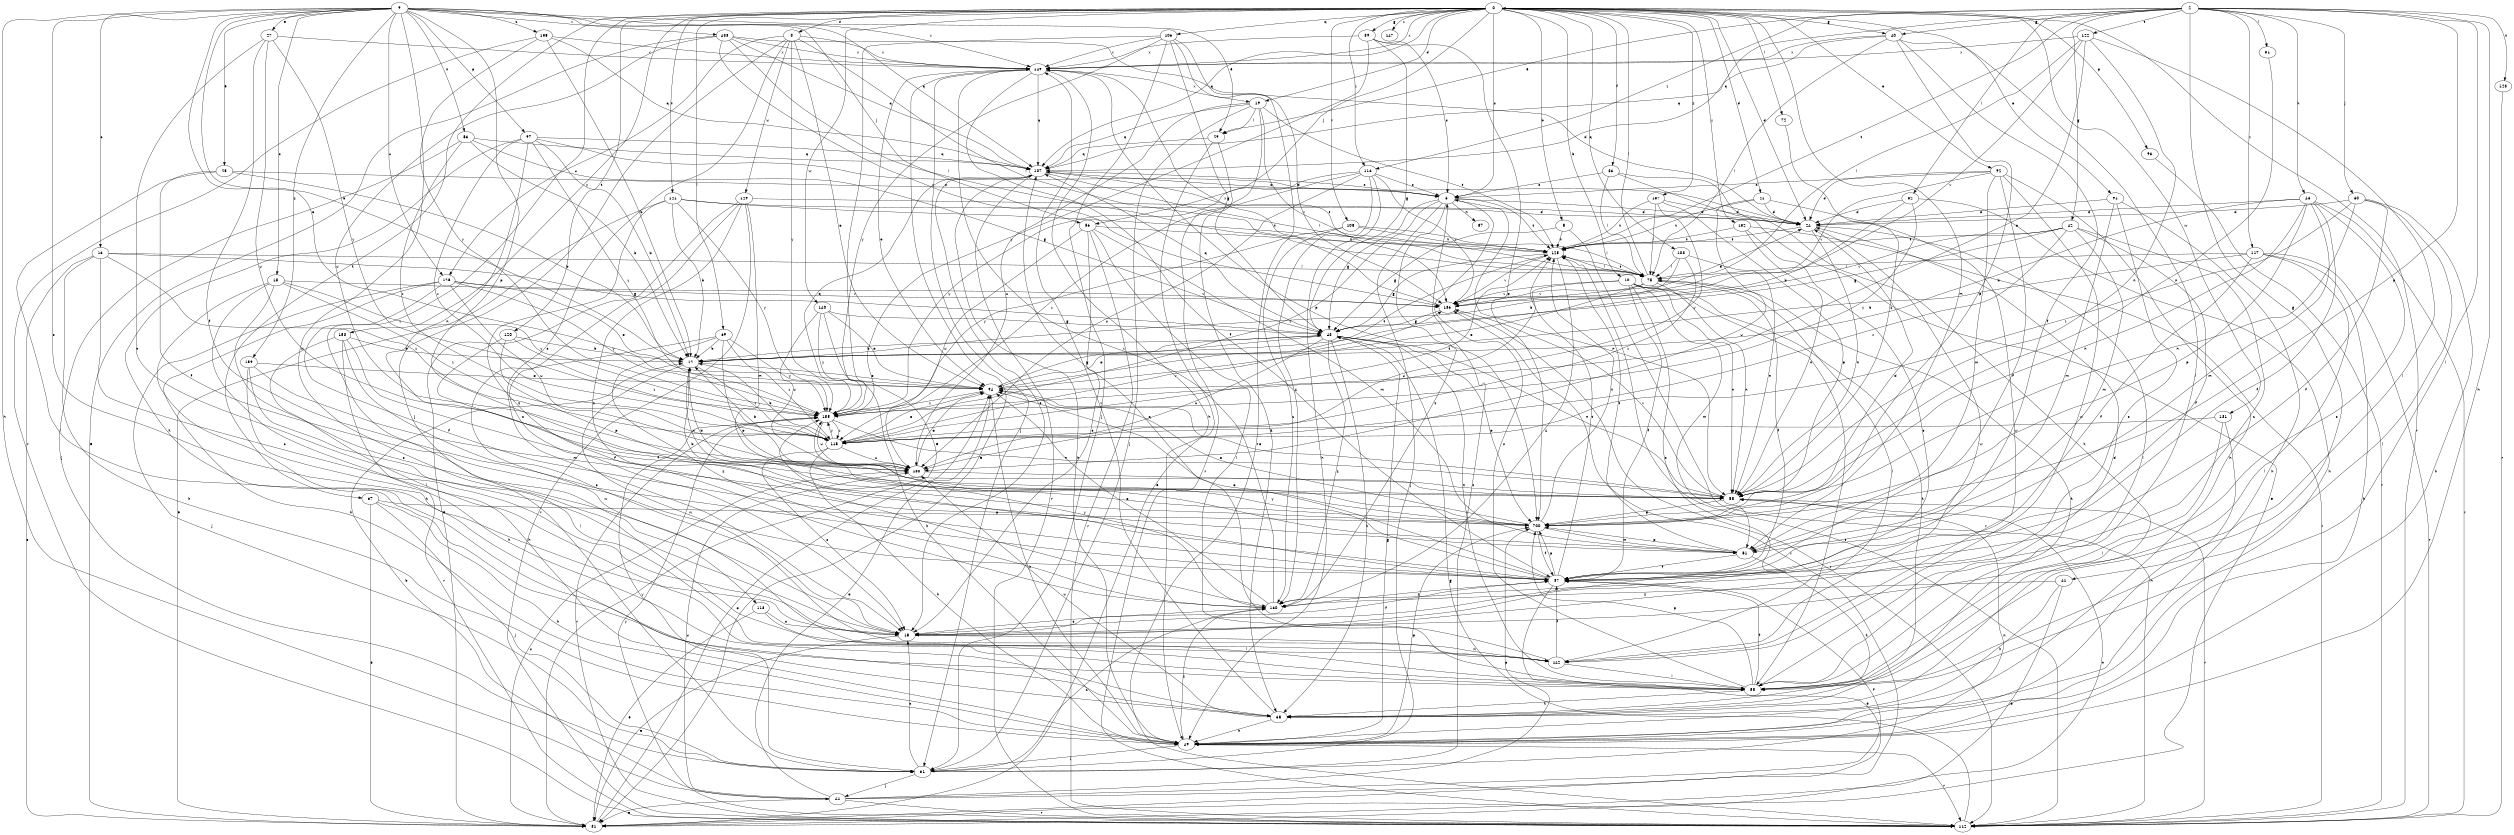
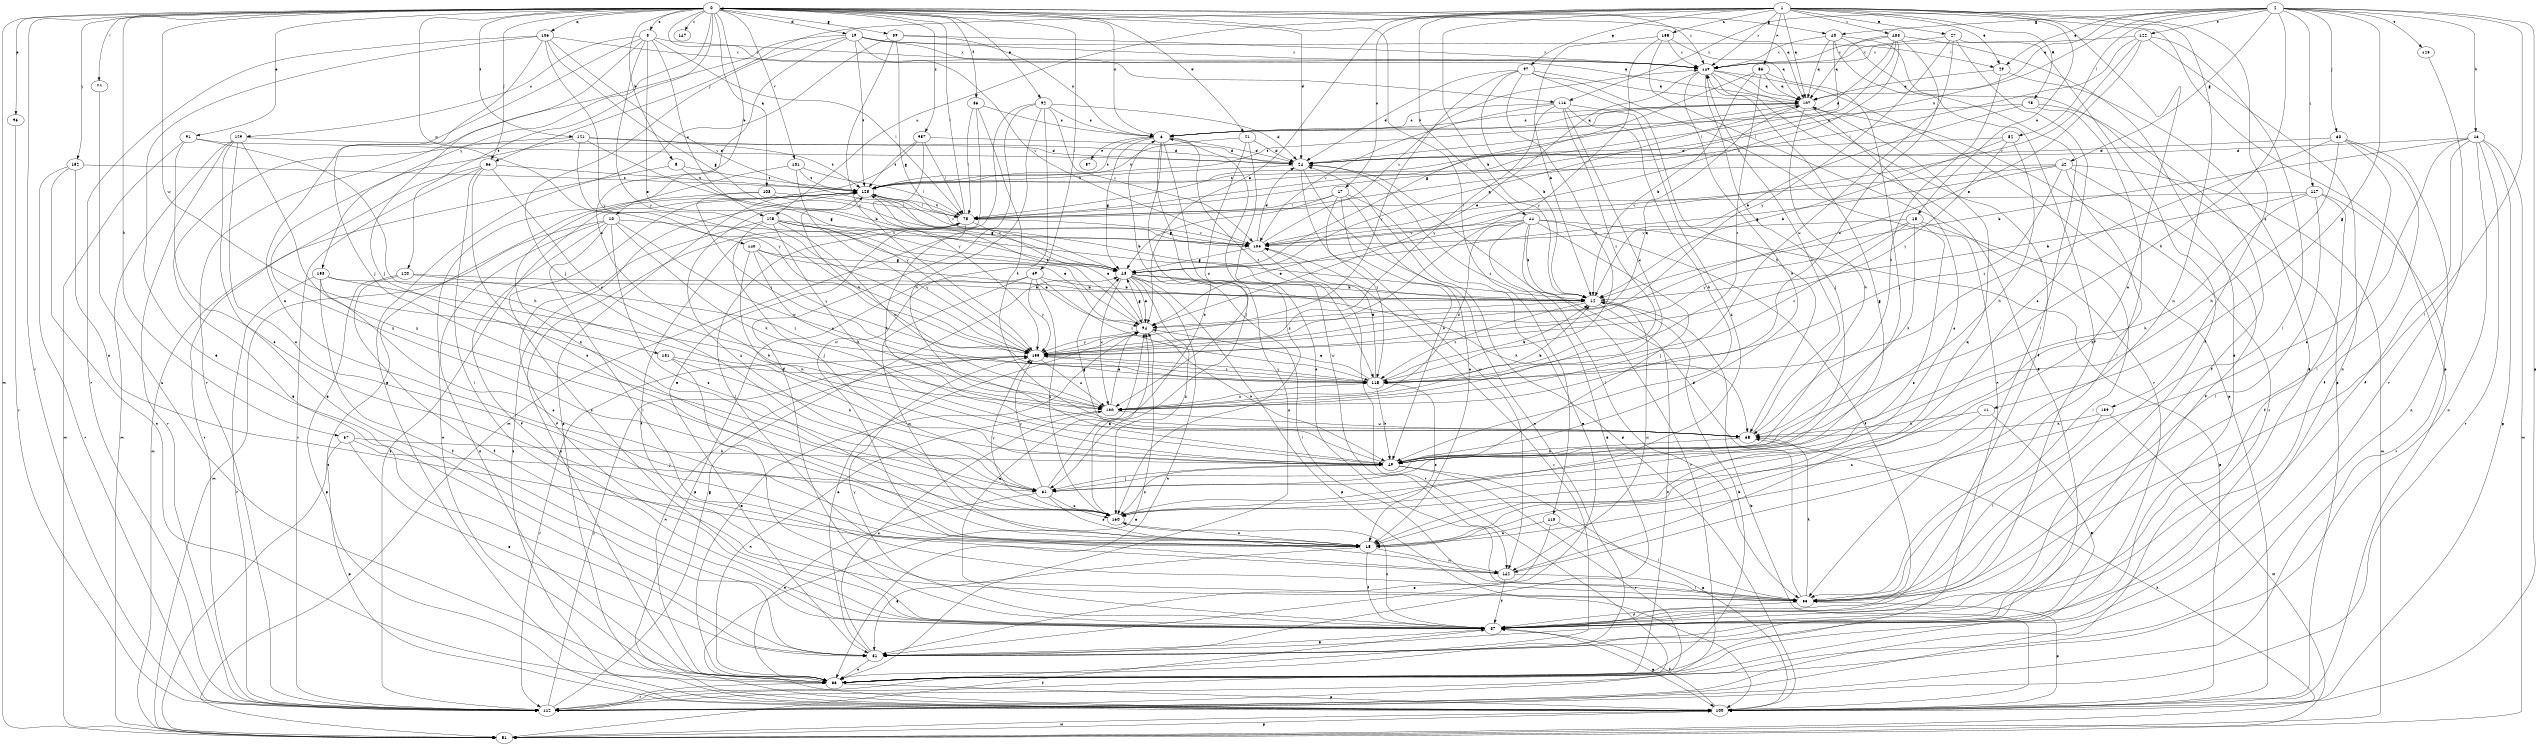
  strict digraph {
    fontname=Lato
    node [fontname=Lato]
    edge [fontname=Lato]
    0
    3
    6
    8
    10
    19
    21
    24
    36
    39
    40
    56
    67
    69
    72
    81
    91
    92
    96
    103
    106
    107
-   108
+   108 [label=101]
    112
    113
    116
    120
    121
    n29 [label=131]
    140
    147
    149
    152
    153
-   157
+   157 [label=957]
    75
    18
    94
    128
    61
    129
    155
    125
    43
    87
    88
    118
    160
    55
    37
    68
    130
    136
    29
    142
    31
-   100 [label=700]
+   100
    49
    12
-   1 [label=9]
+   1
    15
-   17 [label=16]
+   17
    25
    27
    44
    86
    97
    n68 [label=433]
    158
    159
    2
    41
    42
    46
-   51
    52
    60
    117
    122
    123
    0 -> 3 [label=a]
    0 -> 6 [label=a]
    0 -> 8 [label=b]
    0 -> 10 [label=b]
    0 -> 19 [label=d]
    0 -> 21 [label=d]
    0 -> 24 [label=d]
    0 -> 36 [label=f]
    0 -> 39 [label=g]
    0 -> 40 [label=g]
    0 -> 56 [label=j]
    0 -> 67 [label=k]
    0 -> 69 [label=l]
    0 -> 72 [label=l]
    0 -> 81 [label=m]
    0 -> 91 [label=o]
    0 -> 92 [label=o]
    0 -> 96 [label=p]
    0 -> 103 [label=q]
    0 -> 106 [label=q]
    0 -> 107 [label=q]
    0 -> 108 [label=r]
    0 -> 112 [label=r]
    0 -> 113 [label=s]
    0 -> 116 [label=s]
    0 -> 120 [label=t]
    0 -> 121 [label=t]
    0 -> n29 [label=w]
    0 -> 140 [label=w]
    0 -> 147 [label=x]
    0 -> 149 [label=x]
    0 -> 152 [label=y]
    0 -> 153 [label=y]
    0 -> 157 [label=z]
    3 -> 149 [label=x]
    3 -> 75 [label=l]
    3 -> 18 [label=c]
    3 -> 94 [label=o]
    3 -> 128 [label=u]
    3 -> 61 [label=j]
    3 -> 129 [label=u]
    3 -> 155 [label=y]
    6 -> 24 [label=d]
    6 -> 107 [label=q]
    6 -> 61 [label=j]
    6 -> 125 [label=t]
    6 -> 43 [label=g]
    6 -> 87 [label=n]
    6 -> 88 [label=n]
    6 -> 118 [label=s]
    6 -> 160 [label=z]
    8 -> 112 [label=r]
    8 -> 125 [label=t]
    8 -> 43 [label=g]
    10 -> 81 [label=m]
    10 -> 18 [label=c]
    10 -> 88 [label=n]
    10 -> 55 [label=i]
    10 -> 37 [label=f]
    10 -> 68 [label=k]
    10 -> 130 [label=u]
    10 -> 136 [label=v]
    19 -> 107 [label=q]
    19 -> 112 [label=r]
-   149 -> 19 [label=x]
+   19 -> 149 [label=x]
    19 -> 61 [label=j]
    19 -> 125 [label=t]
    19 -> 130 [label=u]
    19 -> 136 [label=v]
    19 -> 29 [label=i]
    21 -> 24 [label=d]
    21 -> 125 [label=t]
    21 -> 130 [label=u]
    21 -> 142 [label=w]
    24 -> 125 [label=t]
    24 -> 88 [label=n]
    24 -> 55 [label=i]
    24 -> 142 [label=w]
    36 -> 6 [label=a]
    36 -> 75 [label=l]
    36 -> 68 [label=k]
    36 -> 31 [label=e]
    39 -> 6 [label=a]
    39 -> 149 [label=x]
    39 -> 155 [label=y]
    39 -> 43 [label=g]
    39 -> 100 [label=p]
    40 -> 107 [label=q]
    40 -> 149 [label=x]
    40 -> 75 [label=l]
    40 -> 55 [label=i]
    40 -> 37 [label=f]
    40 -> 100 [label=p]
    56 -> 81 [label=m]
    56 -> 112 [label=r]
    56 -> 18 [label=c]
    56 -> 125 [label=t]
    56 -> 55 [label=i]
    56 -> 130 [label=u]
    67 -> 61 [label=j]
    67 -> 31 [label=e]
    67 -> 100 [label=p]
    67 -> 49 [label=h]
    69 -> 155 [label=y]
    69 -> 118 [label=s]
    69 -> 160 [label=z]
    69 -> 142 [label=w]
    69 -> 100 [label=p]
    69 -> 12 [label=b]
    72 -> 88 [label=z]
    81 -> 125 [label=t]
    81 -> 37 [label=f]
    81 -> 68 [label=k]
    81 -> 100 [label=p]
    91 -> 24 [label=d]
    91 -> 81 [label=m]
    91 -> 18 [label=c]
    91 -> 49 [label=h]
    92 -> 6 [label=a]
    92 -> 24 [label=d]
    92 -> 81 [label=m]
    92 -> 37 [label=f]
    92 -> 136 [label=v]
    92 -> 142 [label=w]
    92 -> 49 [label=h]
    96 -> 112 [label=r]
    103 -> 75 [label=l]
    103 -> 88 [label=n]
    103 -> 118 [label=s]
    103 -> 12 [label=b]
    106 -> 112 [label=r]
    106 -> 149 [label=x]
    106 -> 61 [label=j]
    106 -> 155 [label=y]
    106 -> 43 [label=g]
    106 -> 136 [label=v]
    106 -> 31 [label=e]
    107 -> 6 [label=a]
    107 -> 112 [label=r]
    107 -> 75 [label=l]
    107 -> 18 [label=c]
    107 -> 125 [label=t]
    107 -> 49 [label=h]
    108 -> 75 [label=l]
    108 -> 155 [label=y]
    108 -> 125 [label=t]
    108 -> 160 [label=z]
    112 -> 155 [label=y]
    112 -> 125 [label=t]
    112 -> 43 [label=g]
    113 -> 18 [label=c]
    113 -> 55 [label=i]
    113 -> 31 [label=e]
    116 -> 6 [label=a]
    116 -> 155 [label=y]
    116 -> 118 [label=s]
    116 -> 160 [label=z]
    116 -> 130 [label=u]
    116 -> 136 [label=v]
    116 -> 49 [label=h]
    120 -> 118 [label=s]
    120 -> 37 [label=f]
    120 -> 100 [label=p]
    120 -> 12 [label=b]
    121 -> 24 [label=d]
    121 -> 155 [label=y]
    121 -> 125 [label=t]
    121 -> 160 [label=z]
    121 -> 31 [label=e]
    121 -> 12 [label=b]
    n29 -> 118 [label=s]
    n29 -> 55 [label=i]
    n29 -> 49 [label=h]
    140 -> 94 [label=o]
    140 -> 155 [label=y]
    140 -> 43 [label=g]
    140 -> 130 [label=u]
    140 -> 49 [label=h]
    149 -> 107 [label=q]
    149 -> 94 [label=o]
    149 -> 61 [label=j]
    149 -> 37 [label=f]
    149 -> 31 [label=e]
    149 -> 100 [label=p]
    149 -> 49 [label=h]
    152 -> 112 [label=r]
    152 -> 18 [label=c]
    152 -> 125 [label=t]
    152 -> 88 [label=n]
    153 -> 112 [label=r]
    153 -> 18 [label=c]
    153 -> 37 [label=f]
    153 -> 49 [label=h]
    153 -> 12 [label=b]
    157 -> 24 [label=d]
    157 -> 75 [label=l]
    157 -> 155 [label=y]
    157 -> 125 [label=t]
    157 -> 100 [label=p]
    75 -> 0 [label=l]
    75 -> 94 [label=o]
    75 -> 125 [label=t]
    75 -> 88 [label=n]
    75 -> 37 [label=f]
    75 -> 68 [label=k]
    75 -> 136 [label=v]
    18 -> 37 [label=f]
    18 -> 142 [label=w]
    18 -> 31 [label=e]
    94 -> 155 [label=y]
    94 -> 125 [label=t]
    94 -> 43 [label=g]
    94 -> 49 [label=h]
    128 -> 94 [label=o]
    128 -> 61 [label=j]
    128 -> 155 [label=y]
    128 -> 37 [label=f]
    128 -> 130 [label=u]
    128 -> 136 [label=v]
    128 -> 49 [label=h]
    61 -> 6 [label=a]
    61 -> 18 [label=c]
    61 -> 155 [label=y]
    61 -> 88 [label=n]
    61 -> 160 [label=z]
    129 -> 24 [label=d]
    129 -> 81 [label=m]
    129 -> 112 [label=r]
    129 -> 18 [label=c]
    129 -> 160 [label=z]
    129 -> 31 [label=e]
    155 -> 107 [label=q]
    155 -> 112 [label=r]
    155 -> 88 [label=n]
    155 -> 118 [label=s]
    155 -> 130 [label=u]
    125 -> 75 [label=l]
    125 -> 43 [label=g]
    125 -> 160 [label=z]
    125 -> 136 [label=v]
    43 -> 107 [label=q]
    43 -> 94 [label=o]
    43 -> 88 [label=n]
    43 -> 160 [label=z]
    43 -> 55 [label=i]
    43 -> 68 [label=k]
    43 -> 130 [label=u]
    43 -> 100 [label=p]
    43 -> 12 [label=b]
    88 -> 112 [label=r]
    88 -> 94 [label=o]
    88 -> 136 [label=v]
    88 -> 100 [label=p]
    88 -> 12 [label=b]
    118 -> 18 [label=c]
    118 -> 94 [label=o]
    118 -> 155 [label=y]
    118 -> 125 [label=t]
    118 -> 130 [label=u]
    118 -> 136 [label=v]
    118 -> 49 [label=h]
    118 -> 12 [label=b]
-   160 -> 149 [label=x]
+   160 -> 149 [label=g]
    160 -> 18 [label=c]
    160 -> 94 [label=o]
    160 -> 155 [label=y]
    55 -> 6 [label=a]
    55 -> 24 [label=d]
    55 -> 37 [label=f]
    55 -> 68 [label=k]
    55 -> 100 [label=p]
    37 -> 94 [label=o]
    37 -> 155 [label=y]
    37 -> 125 [label=t]
    37 -> 160 [label=z]
    37 -> 31 [label=e]
    37 -> 100 [label=p]
    68 -> 149 [label=x]
-   68 -> 130 [label=u]
+   130 -> 68 [label=u]
    68 -> 49 [label=h]
    130 -> 94 [label=o]
    130 -> 88 [label=n]
    130 -> 12 [label=b]
    136 -> 24 [label=d]
    136 -> 112 [label=r]
    136 -> 149 [label=x]
    136 -> 43 [label=g]
    29 -> 107 [label=q]
    29 -> 68 [label=k]
    29 -> 31 [label=e]
    142 -> 107 [label=q]
    142 -> 75 [label=l]
    142 -> 55 [label=i]
    142 -> 37 [label=f]
    31 -> 94 [label=o]
    31 -> 88 [label=n]
    31 -> 130 [label=u]
    100 -> 24 [label=d]
    100 -> 81 [label=m]
    100 -> 94 [label=o]
    100 -> 125 [label=t]
    100 -> 37 [label=f]
    100 -> 12 [label=b]
    49 -> 112 [label=r]
    49 -> 61 [label=j]
    49 -> 43 [label=g]
    49 -> 160 [label=z]
    49 -> 100 [label=p]
    12 -> 94 [label=o]
    12 -> 88 [label=n]
    12 -> 118 [label=s]
    12 -> 142 [label=w]
    1 -> 56 [label=j]
    1 -> 107 [label=q]
    1 -> 149 [label=x]
    1 -> 18 [label=c]
    1 -> 94 [label=o]
    1 -> 128 [label=u]
    1 -> 29 [label=e]
    1 -> 142 [label=w]
    1 -> 100 [label=p]
    1 -> 12 [label=b]
    1 -> 15 [label=c]
    1 -> 17 [label=c]
    1 -> 25 [label=e]
    1 -> 27 [label=e]
    1 -> 44 [label=h]
    1 -> 86 [label=n]
    1 -> 97 [label=p]
    1 -> n68 [label=v]
    1 -> 158 [label=z]
    1 -> 159 [label=z]
    15 -> 18 [label=c]
    15 -> 155 [label=y]
    15 -> 118 [label=s]
    15 -> 55 [label=i]
    15 -> 68 [label=k]
    15 -> 136 [label=v]
    17 -> 75 [label=l]
    17 -> 18 [label=c]
    17 -> 43 [label=g]
    17 -> 118 [label=s]
    17 -> 31 [label=e]
    17 -> 49 [label=h]
    25 -> 6 [label=a]
    25 -> 55 [label=i]
    25 -> 37 [label=f]
    25 -> 12 [label=b]
    27 -> 149 [label=x]
    27 -> 18 [label=c]
    27 -> 155 [label=y]
    27 -> 37 [label=f]
    27 -> 130 [label=u]
    44 -> 112 [label=r]
    44 -> 94 [label=o]
-   61 -> 44 [label=j]
+   44 -> 61 [label=j]
    44 -> 37 [label=f]
    44 -> 130 [label=u]
    44 -> 136 [label=v]
    44 -> 31 [label=e]
    44 -> 100 [label=p]
    44 -> 12 [label=b]
    86 -> 107 [label=q]
    86 -> 61 [label=j]
    86 -> 43 [label=g]
    86 -> 118 [label=s]
    86 -> 12 [label=b]
    97 -> 24 [label=d]
    97 -> 107 [label=q]
    97 -> 155 [label=y]
    97 -> 88 [label=n]
    97 -> 118 [label=s]
    97 -> 68 [label=k]
    97 -> 12 [label=b]
    n68 -> 24 [label=d]
    n68 -> 107 [label=q]
    n68 -> 149 [label=x]
    n68 -> 75 [label=l]
    n68 -> 130 [label=u]
    n68 -> 136 [label=v]
    n68 -> 31 [label=e]
    158 -> 107 [label=q]
    158 -> 112 [label=r]
    158 -> 149 [label=x]
    158 -> 155 [label=y]
    158 -> 12 [label=b]
    159 -> 81 [label=m]
-   159 -> 94 [label=o]
    159 -> 55 [label=i]
    159 -> 68 [label=k]
    2 -> 40 [label=g]
    2 -> 107 [label=q]
    2 -> 116 [label=s]
    2 -> 125 [label=t]
    2 -> 55 [label=i]
    2 -> 29 [label=e]
    2 -> 100 [label=p]
    2 -> 49 [label=h]
    2 -> 41 [label=g]
    2 -> 42 [label=g]
    2 -> 46 [label=h]
-   2 -> 51 [label=i]
    2 -> 52 [label=i]
    2 -> 60 [label=j]
    2 -> 117 [label=s]
    2 -> 122 [label=t]
    2 -> 123 [label=t]
    41 -> 160 [label=z]
    41 -> 68 [label=k]
    41 -> 31 [label=e]
    42 -> 81 [label=m]
    42 -> 125 [label=t]
    42 -> 43 [label=g]
    42 -> 118 [label=s]
    42 -> 160 [label=z]
    42 -> 37 [label=f]
    42 -> 136 [label=v]
    46 -> 24 [label=d]
    46 -> 81 [label=m]
    46 -> 112 [label=r]
    46 -> 18 [label=c]
    46 -> 88 [label=n]
    46 -> 37 [label=f]
    46 -> 100 [label=p]
    46 -> 12 [label=b]
-   51 -> 88 [label=n]
    52 -> 24 [label=d]
    52 -> 155 [label=y]
    52 -> 49 [label=h]
    52 -> 12 [label=b]
    60 -> 24 [label=d]
    60 -> 88 [label=n]
    60 -> 118 [label=s]
    60 -> 55 [label=i]
    60 -> 37 [label=f]
    60 -> 49 [label=h]
    117 -> 112 [label=r]
    117 -> 75 [label=l]
    117 -> 55 [label=i]
    117 -> 37 [label=f]
    117 -> 49 [label=h]
    117 -> 12 [label=b]
    122 -> 149 [label=x]
    122 -> 75 [label=l]
    122 -> 94 [label=o]
    122 -> 88 [label=n]
    122 -> 55 [label=i]
    122 -> 136 [label=v]
    123 -> 112 [label=r]
  }
